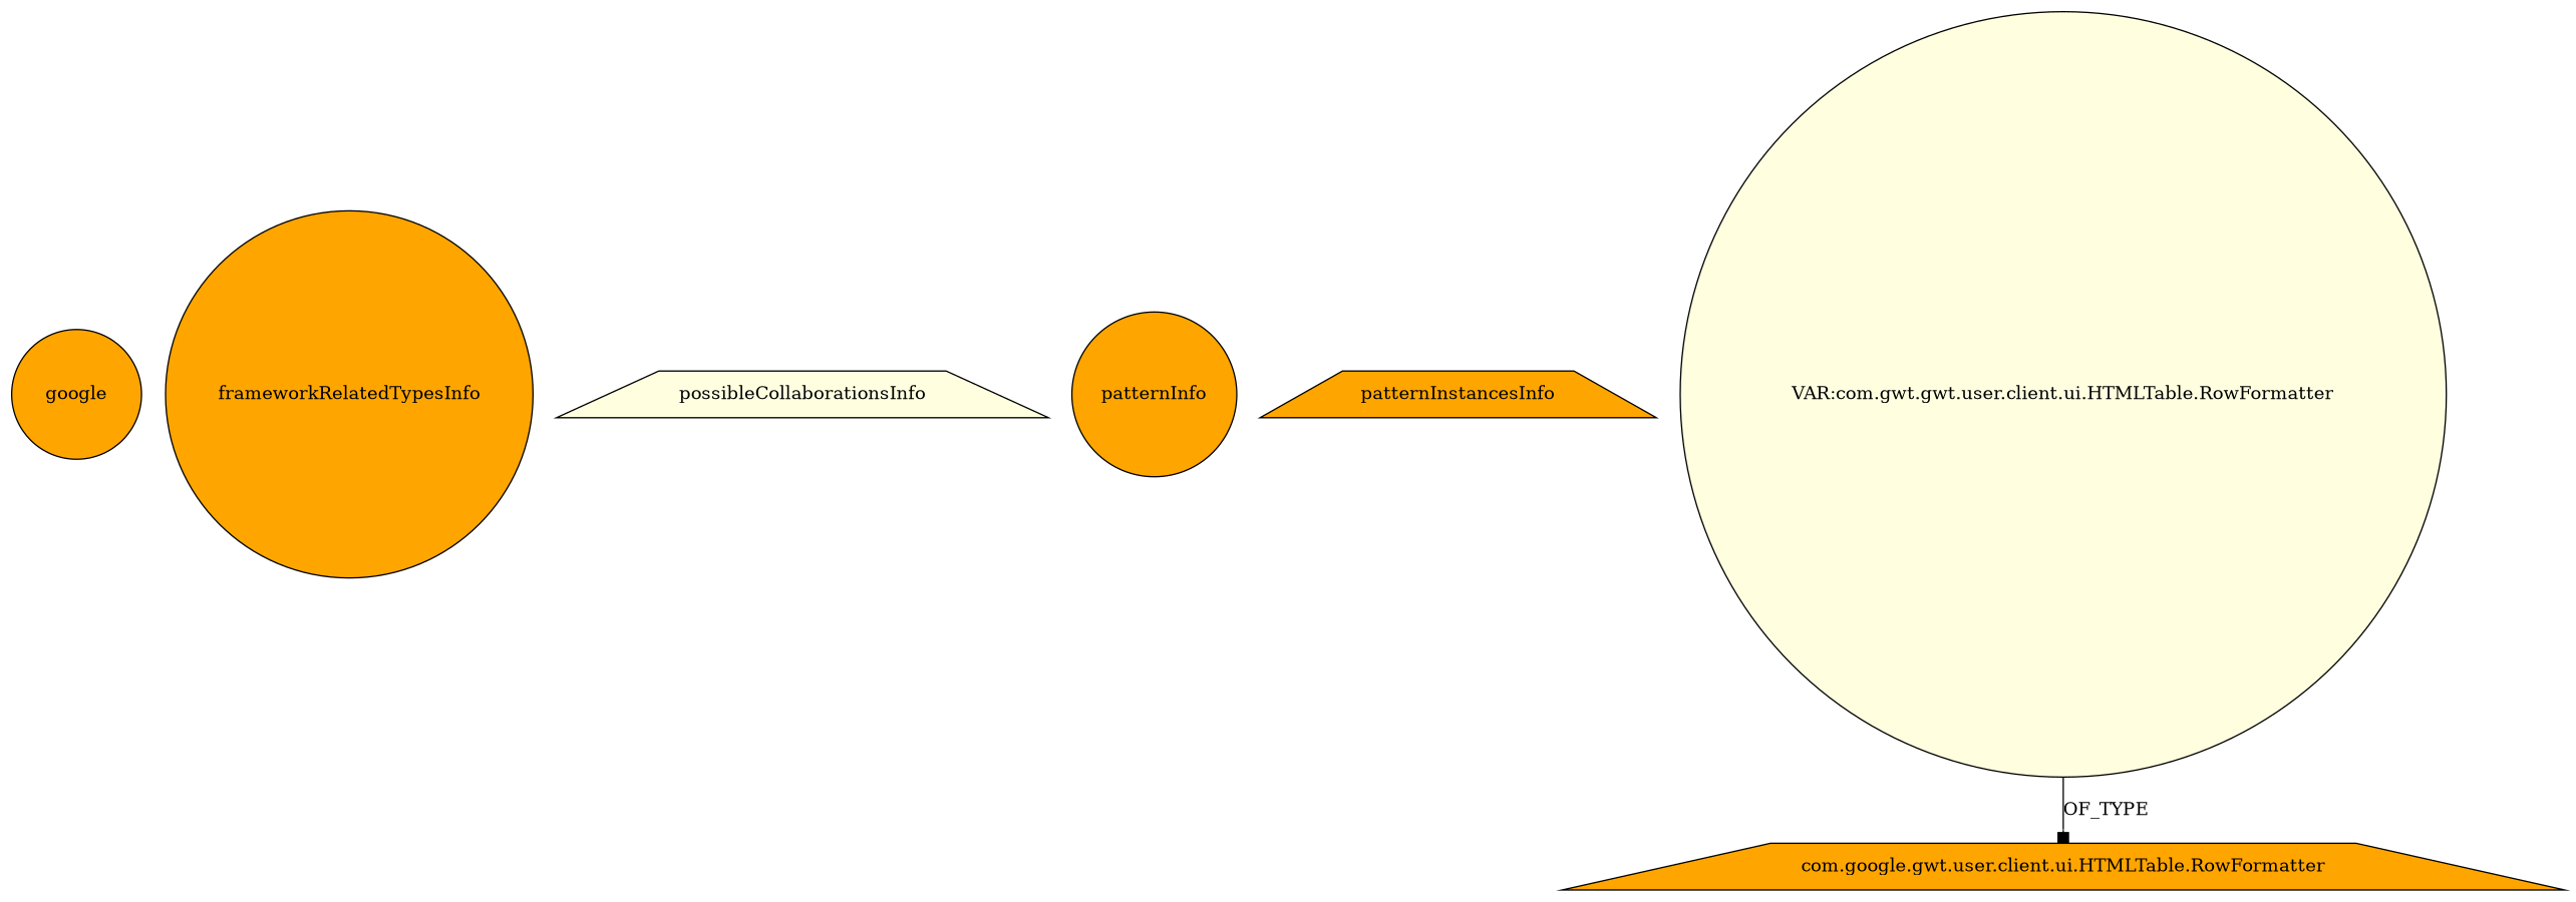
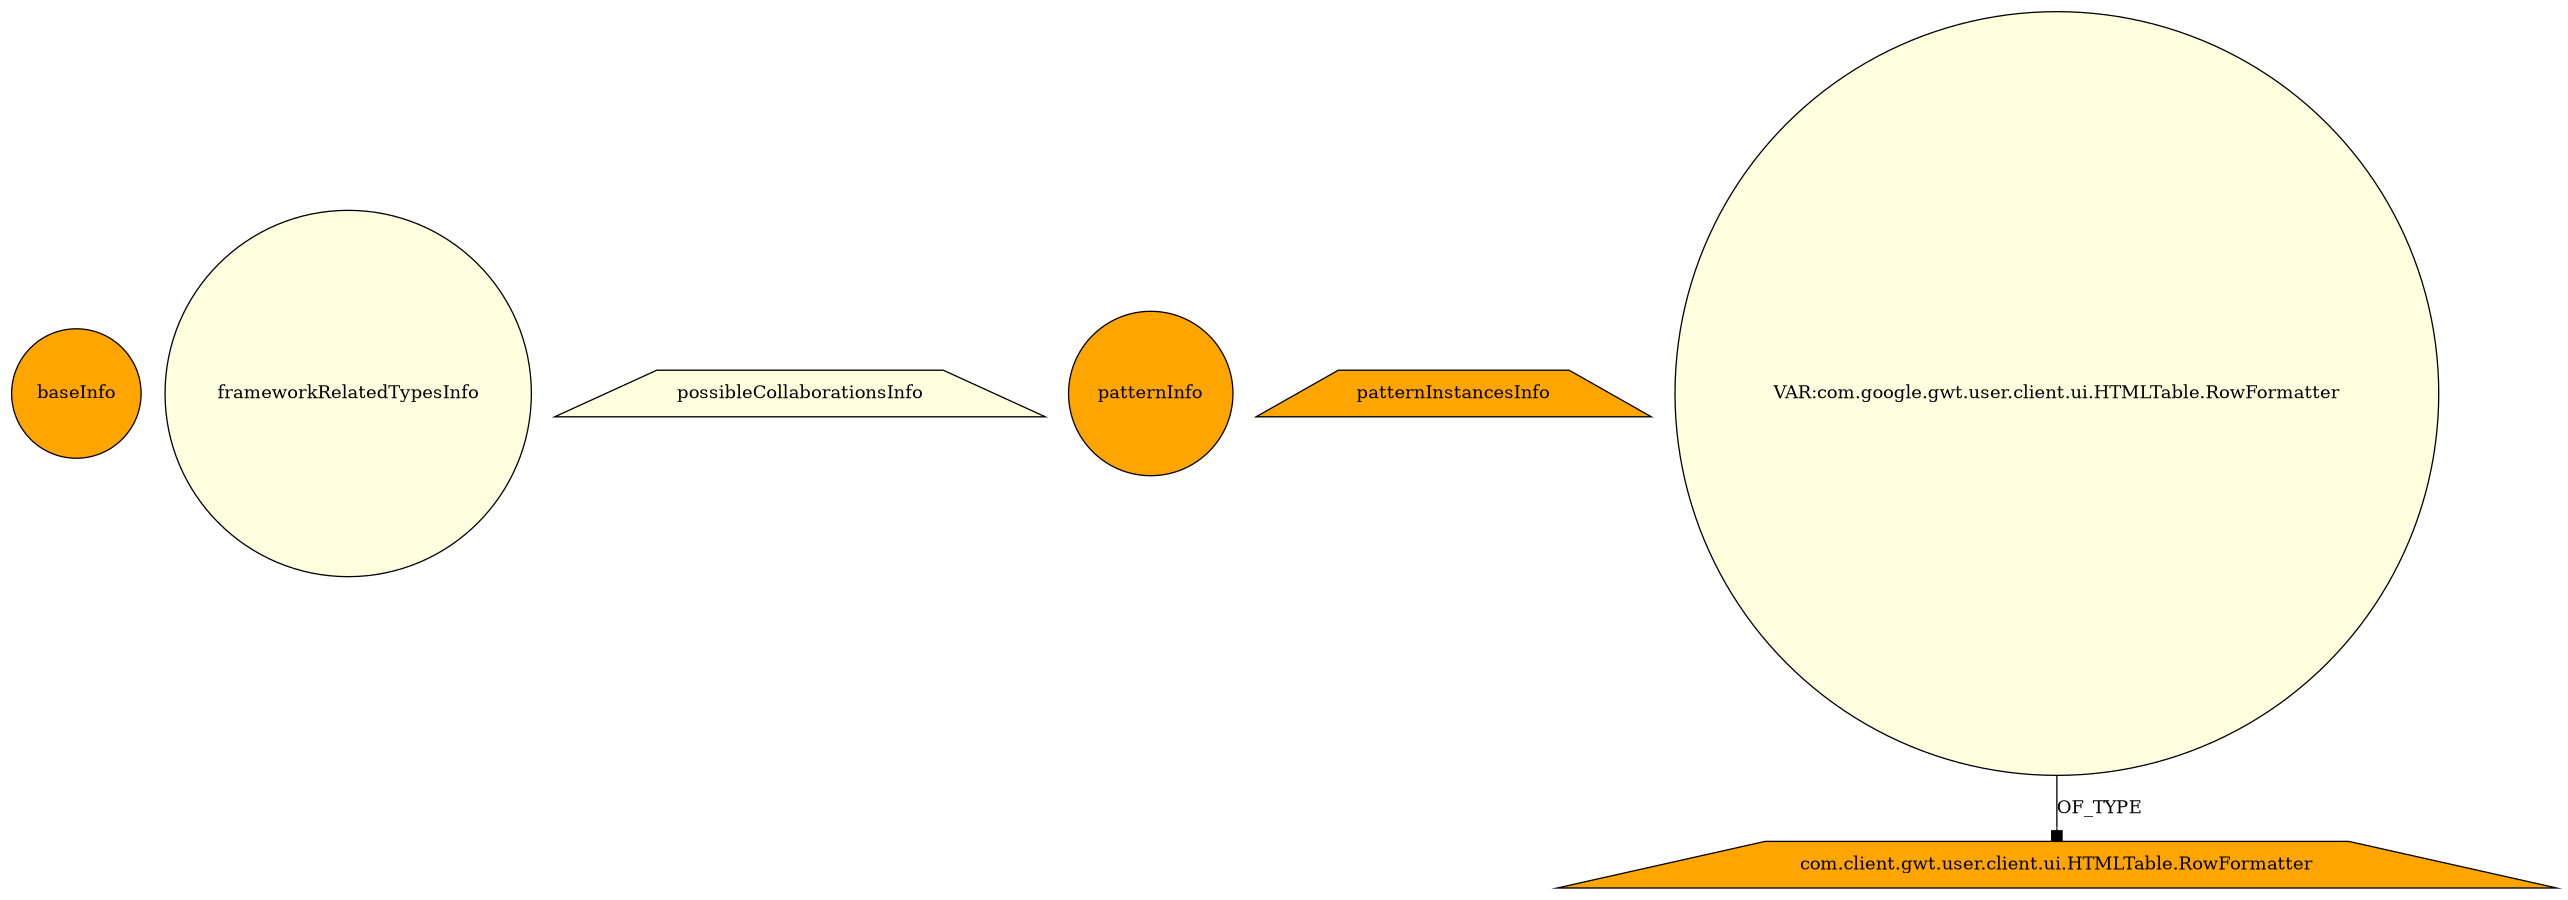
  digraph {
    node [style=filled fillcolor=orange shape=circle]
-   baseInfo [category=pattern graphId=1473 isAnonymous=false possibleRelation=false label=google]
-   frameworkRelatedTypesInfo
+   baseInfo [category=pattern graphId=1473 isAnonymous=false possibleRelation=false]
+   frameworkRelatedTypesInfo [fillcolor=lightyellow]
    possibleCollaborationsInfo [fillcolor=lightyellow shape=trapezium]
    patternInfo [frequency=2.0 patternRootClient=null]
    patternInstancesInfo [0="hmiguellima-ugat~/hmiguellima-ugat/ugat-master/src/org/ucp/gwt/widgets/EventsCalendarTable.java~EventsCalendarTable_EventRenderer_OnRender~2963" 1="chrte-TemperatureWatcher~/chrte-TemperatureWatcher/TemperatureWatcher-master/src/com/google/gwt/sample/stockwatcher/client/TemperatureWatcher.java~TemperatureWatcher~1066" shape=trapezium]
-   n6 [isFrameworkType=false label="com.google.gwt.user.client.ui.HTMLTable.RowFormatter" vertexType=FRAMEWORK_CLASS_TYPE shape=trapezium]
-   n7 [isFrameworkType=false label="VAR:com.gwt.gwt.user.client.ui.HTMLTable.RowFormatter" vertexType=VARIABLE_EXPRESION fillcolor=lightyellow]
+   n6 [isFrameworkType=false label="com.client.gwt.user.client.ui.HTMLTable.RowFormatter" vertexType=FRAMEWORK_CLASS_TYPE shape=trapezium]
+   n7 [isFrameworkType=false label="VAR:com.google.gwt.user.client.ui.HTMLTable.RowFormatter" vertexType=VARIABLE_EXPRESION fillcolor=lightyellow]
    n7 -> n6 [label=OF_TYPE arrowhead=box]
  }
